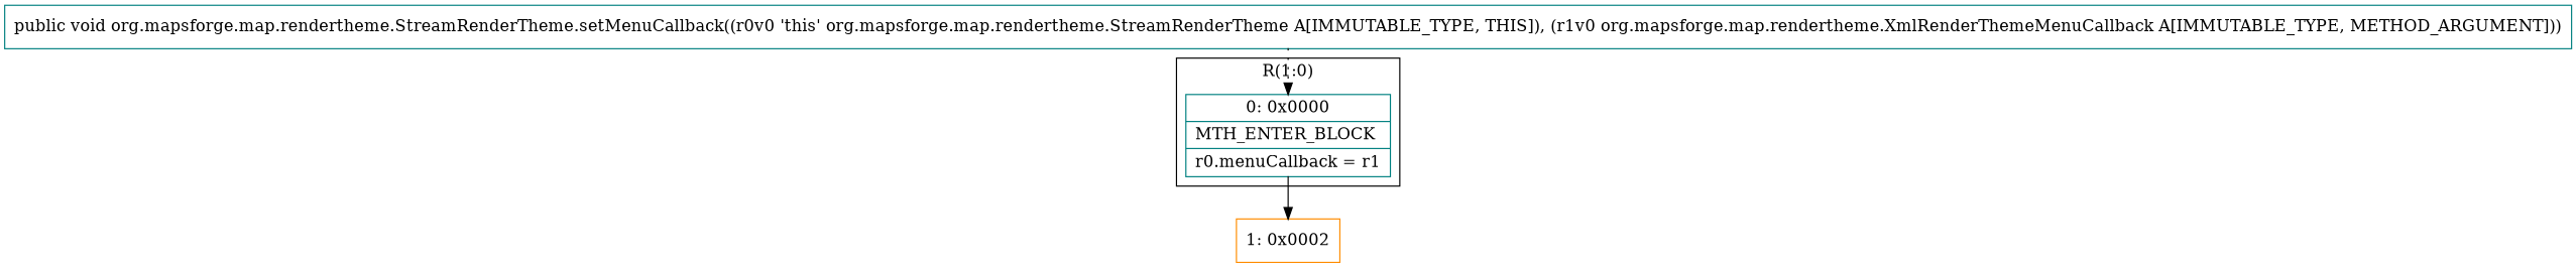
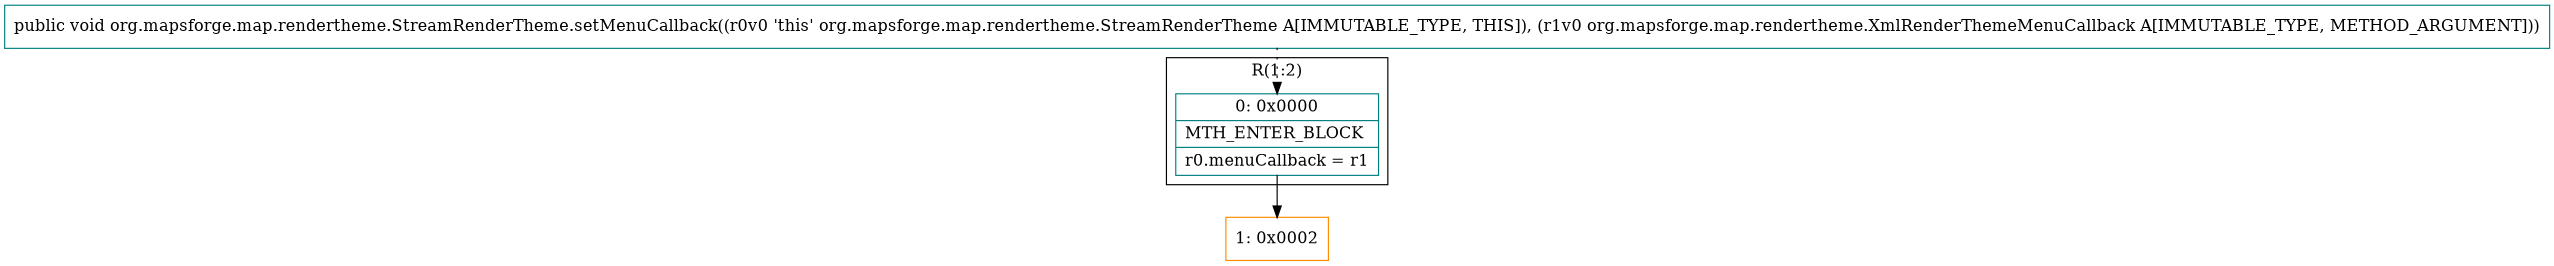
  digraph {
    node [color=teal shape=record]
    n1 [label="{0\:\ 0x0000|MTH_ENTER_BLOCK\l|r0.menuCallback = r1\l}"]
    n2 [color=darkorange label="{1\:\ 0x0002}"]
    n3 [label="{public void org.mapsforge.map.rendertheme.StreamRenderTheme.setMenuCallback((r0v0 'this' org.mapsforge.map.rendertheme.StreamRenderTheme A[IMMUTABLE_TYPE, THIS]), (r1v0 org.mapsforge.map.rendertheme.XmlRenderThemeMenuCallback A[IMMUTABLE_TYPE, METHOD_ARGUMENT])) }"]
    subgraph cluster_1 {
-     label="R(1:0)"
+     label="R(1:2)"
      n1
    }
    n1 -> n2 [style=solid]
    n3 -> n1 [style=dotted]
  }
